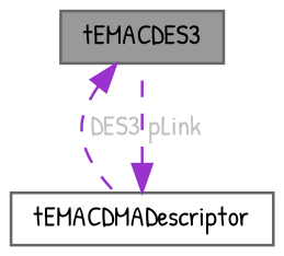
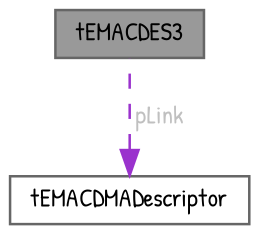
  digraph {
    fontname="Patrick Hand"
    node [color=gray40 fontname="Patrick Hand" fontsize=10 shape=box style=filled]
    edge [color=darkorchid3 dir=back fontcolor=grey fontname="Patrick Hand" fontsize=10 labelfontname=Helvetica labelfontsize=10 style=dashed]
    n1 [fillcolor=grey60 fontcolor=black height=0.2 label=tEMACDES3 width=0.4]
    n2 [fillcolor=white height=0.2 label=tEMACDMADescriptor width=0.4]
-   n1 -> n2 [label=" DES3"]
    n2 -> n1 [label=" pLink"]
  }
